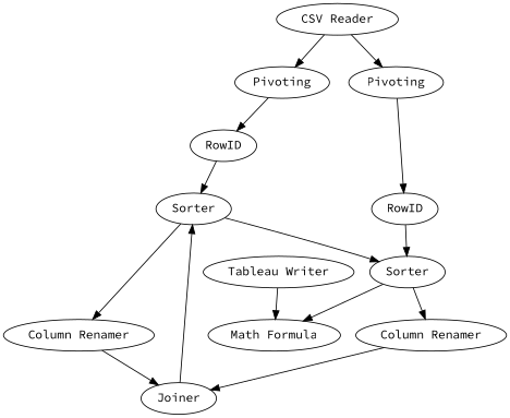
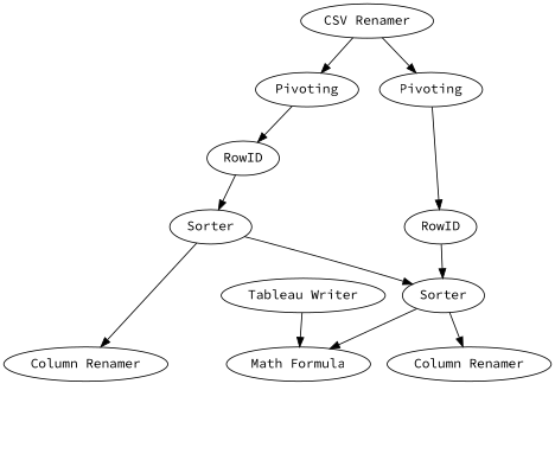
  digraph {
    fontname="Source Code Pro"
    rankdir=TB
    node [fontname="Source Code Pro"]
    edge [fontname="Source Code Pro"]
    n1 [label=Pivoting]
    n2 [label=RowID]
    n3 [label=Sorter]
    n4 [label="Column Renamer"]
    n5 [label=Sorter]
-   n6 [label=Joiner]
    n7 [label="Column Renamer"]
    n8 [label="Math Formula"]
-   n9 [label="CSV Reader"]
+   n9 [label="CSV Renamer"]
    n10 [label=Pivoting]
    n11 [label=RowID]
    n12 [label="Tableau Writer"]
    n1 -> n2
    n2 -> n3
    n3 -> n4
    n3 -> n5
-   n4 -> n6
    n5 -> n7
    n5 -> n8
-   n6 -> n3
-   n7 -> n6
    n9 -> n1
    n9 -> n10
    n10 -> n11
    n11 -> n5
    n12 -> n8
  }
